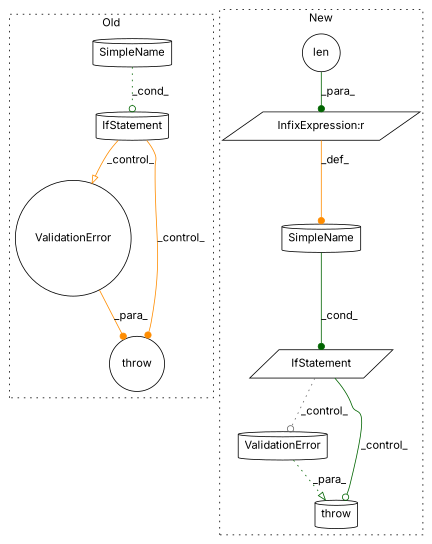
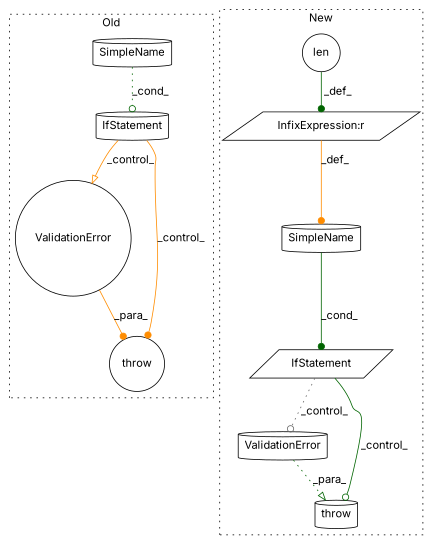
  digraph {
    fontname=Inter
    node [a=32 shape=cylinder fontname=Inter]
    edge [color=darkgreen style=solid arrowhead=dot fontname=Inter]
    n1 [l="16,1" label=ValidationError s="3068,3157" shape=circle]
    n2 [a=53 l=6 label=throw s=3050 shape=circle]
    n3 [a=25 l="4,2" label=IfStatement s="2377,2412"]
    n4 [a=42 label=SimpleName]
    n5 [l="16,1" label=ValidationError s="3316,3519"]
    n6 [a=53 l=6 label=throw s=3298]
    n7 [l="4,1" label=len s="3250,3282" shape=circle]
    n8 [a=25 l="4,2" label=IfStatement s="3246,3288" shape=parallelogram]
    n9 [a=42 label=SimpleName]
    n10 [a=27 l=4 label="InfixExpression:r" s=3283 shape=parallelogram]
    subgraph cluster_1 {
      label=Old
      style=dotted
      n1
      n2
      n3
      n4
    }
    subgraph cluster_2 {
      label=New
      style=dotted
      n5
      n6
      n7
      n8
      n9
      n10
    }
    n1 -> n2 [label=_para_ color=darkorange]
    n3 -> n1 [label=_control_ color=darkorange arrowhead=onormal]
    n3 -> n2 [label=_control_ color=darkorange]
    n4 -> n3 [label=_cond_ style=dotted arrowhead=odot]
    n5 -> n6 [label=_para_ style=dotted arrowhead=onormal]
-   n7 -> n10 [label=_para_]
+   n7 -> n10 [label=_def_]
    n8 -> n5 [label=_control_ color=gray40 style=dotted arrowhead=odot]
    n8 -> n6 [label=_control_ arrowhead=odot]
    n9 -> n8 [label=_cond_]
    n10 -> n9 [label=_def_ color=darkorange]
  }
